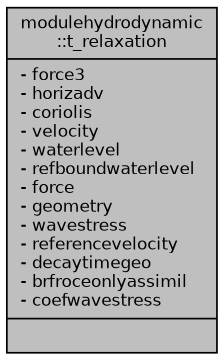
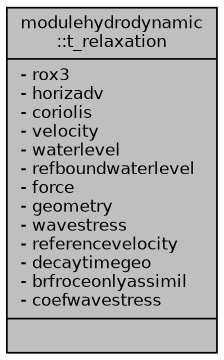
  digraph {
-   n1 [color=black fillcolor=grey75 fontcolor=black fontname=Helvetica fontsize=10 height=0.2 label="{modulehydrodynamic\l::t_relaxation\n|- force3\l- horizadv\l- coriolis\l- velocity\l- waterlevel\l- refboundwaterlevel\l- force\l- geometry\l- wavestress\l- referencevelocity\l- decaytimegeo\l- brfroceonlyassimil\l- coefwavestress\l|}" shape=record style=filled width=0.4]
+   n1 [color=black fillcolor=grey75 fontcolor=black fontname=Helvetica fontsize=10 height=0.2 label="{modulehydrodynamic\l::t_relaxation\n|- rox3\l- horizadv\l- coriolis\l- velocity\l- waterlevel\l- refboundwaterlevel\l- force\l- geometry\l- wavestress\l- referencevelocity\l- decaytimegeo\l- brfroceonlyassimil\l- coefwavestress\l|}" shape=record style=filled width=0.4]
  }
